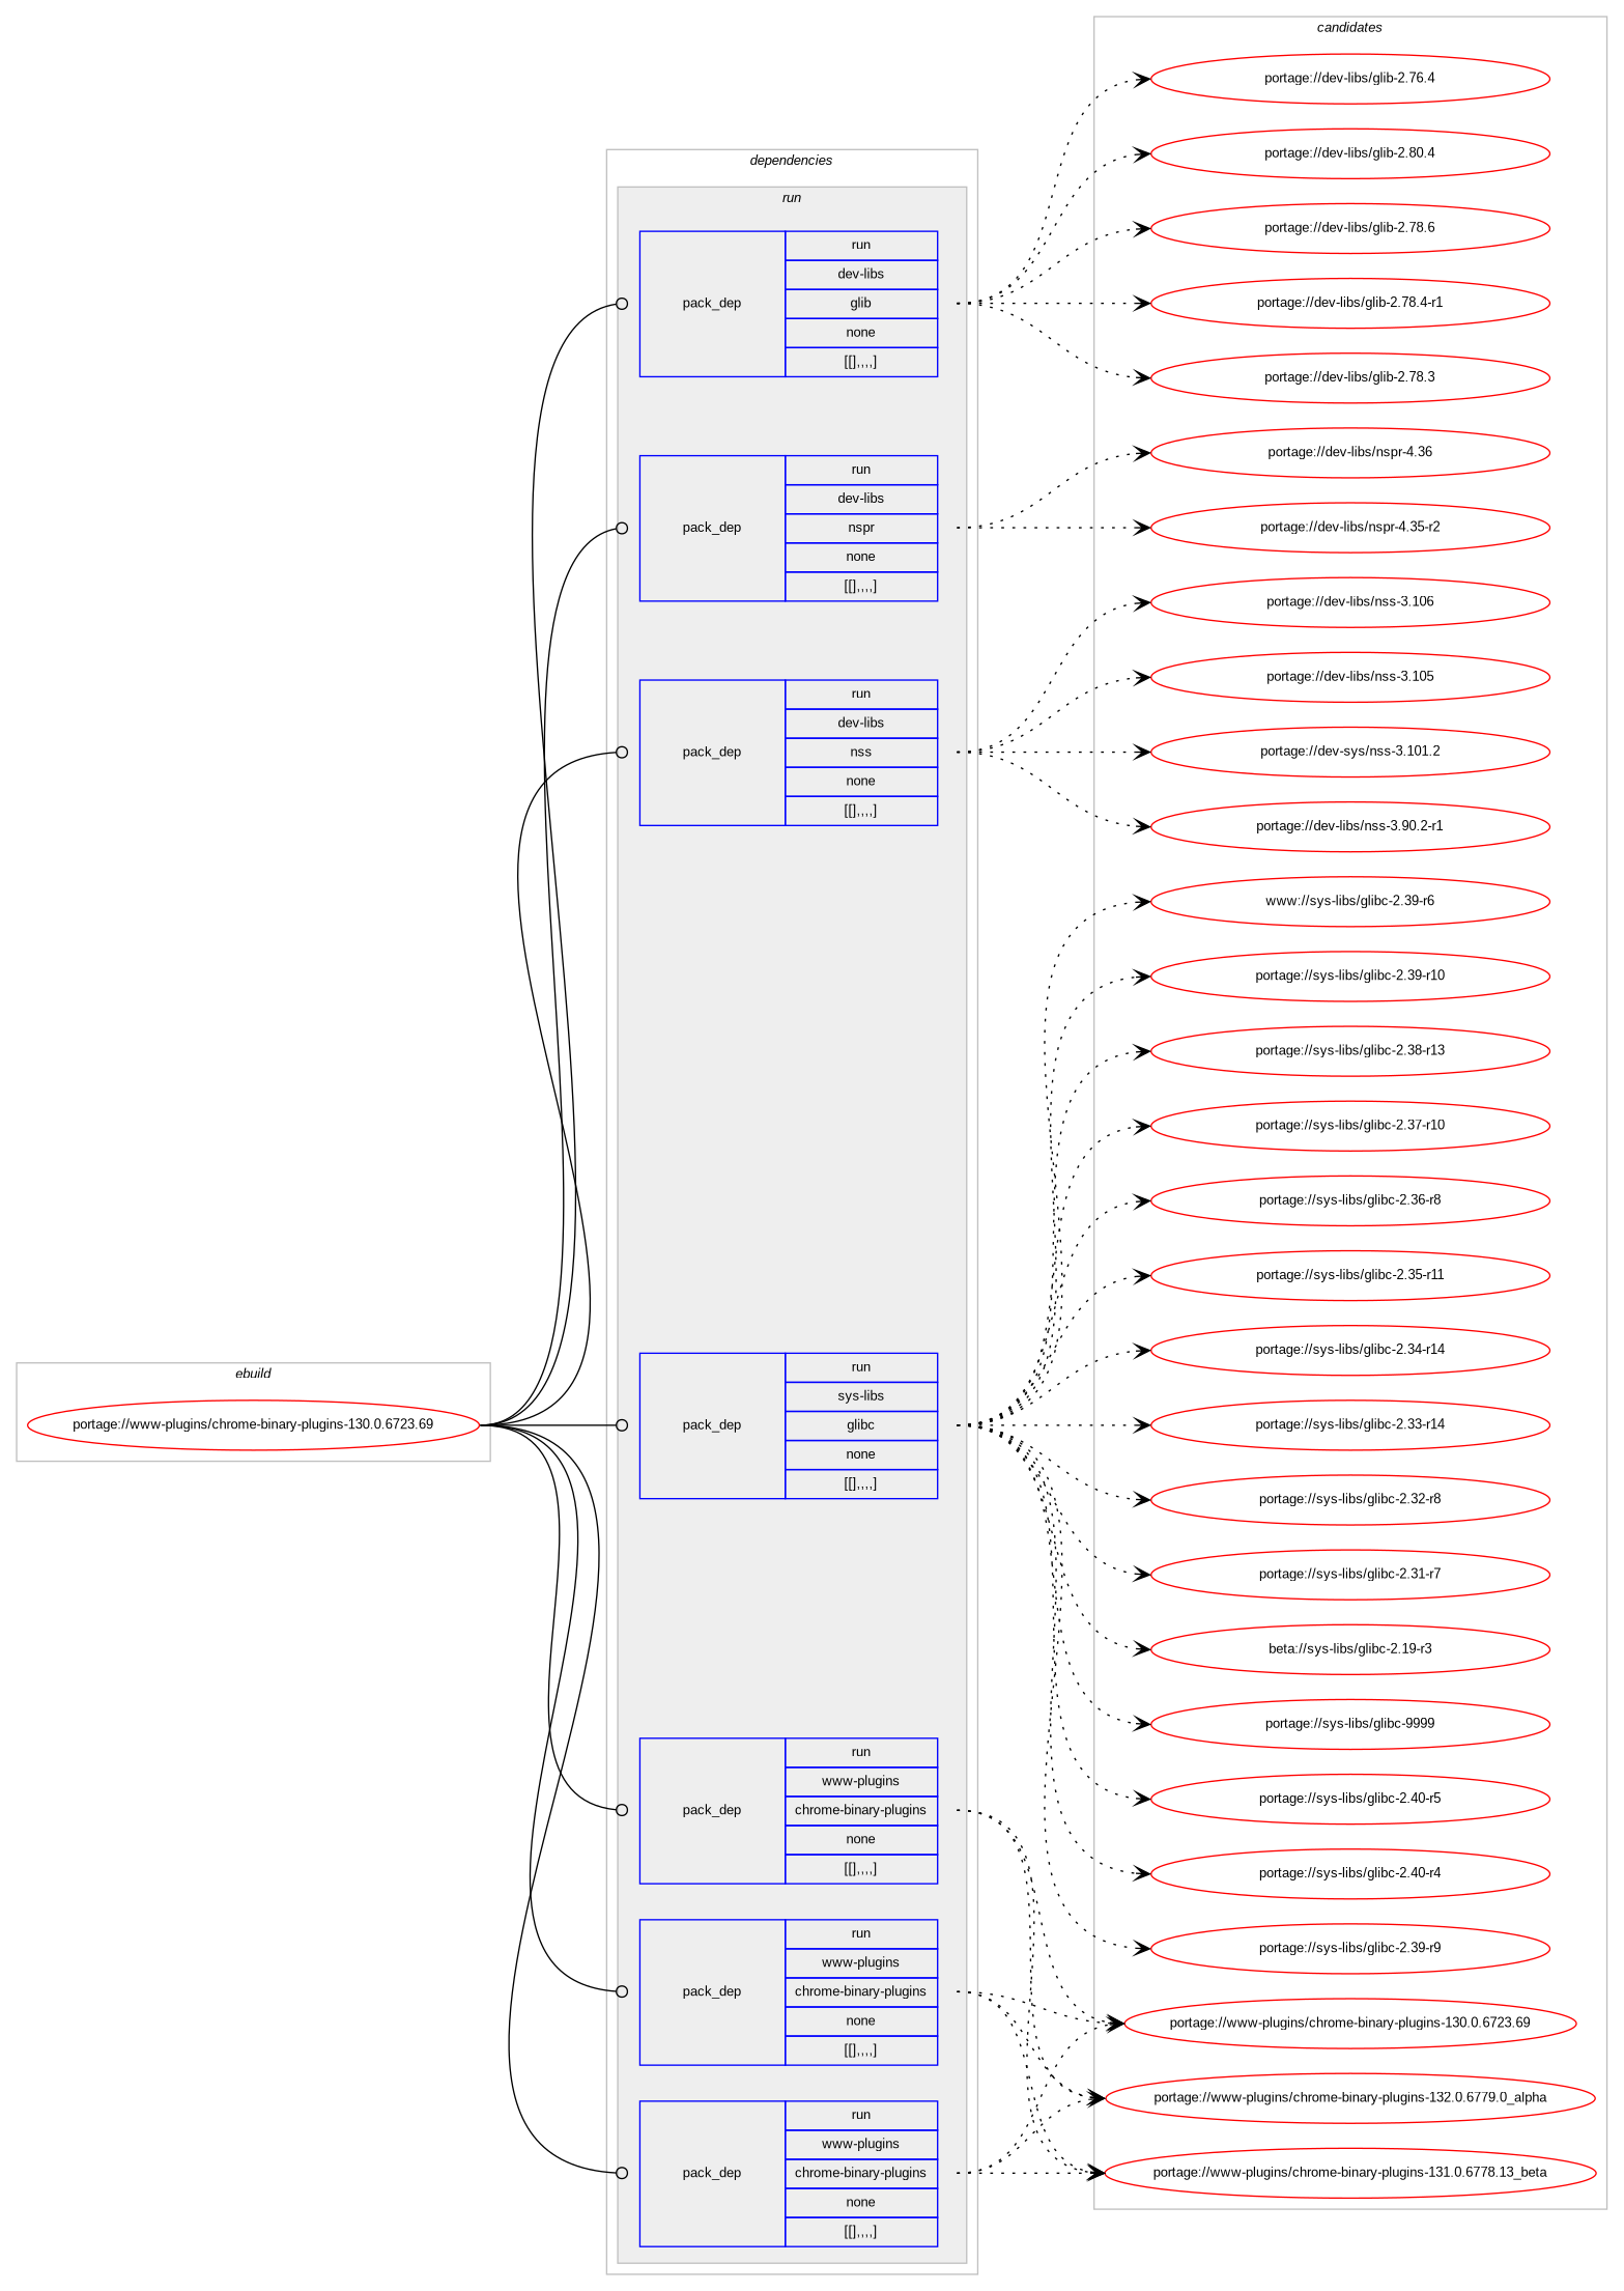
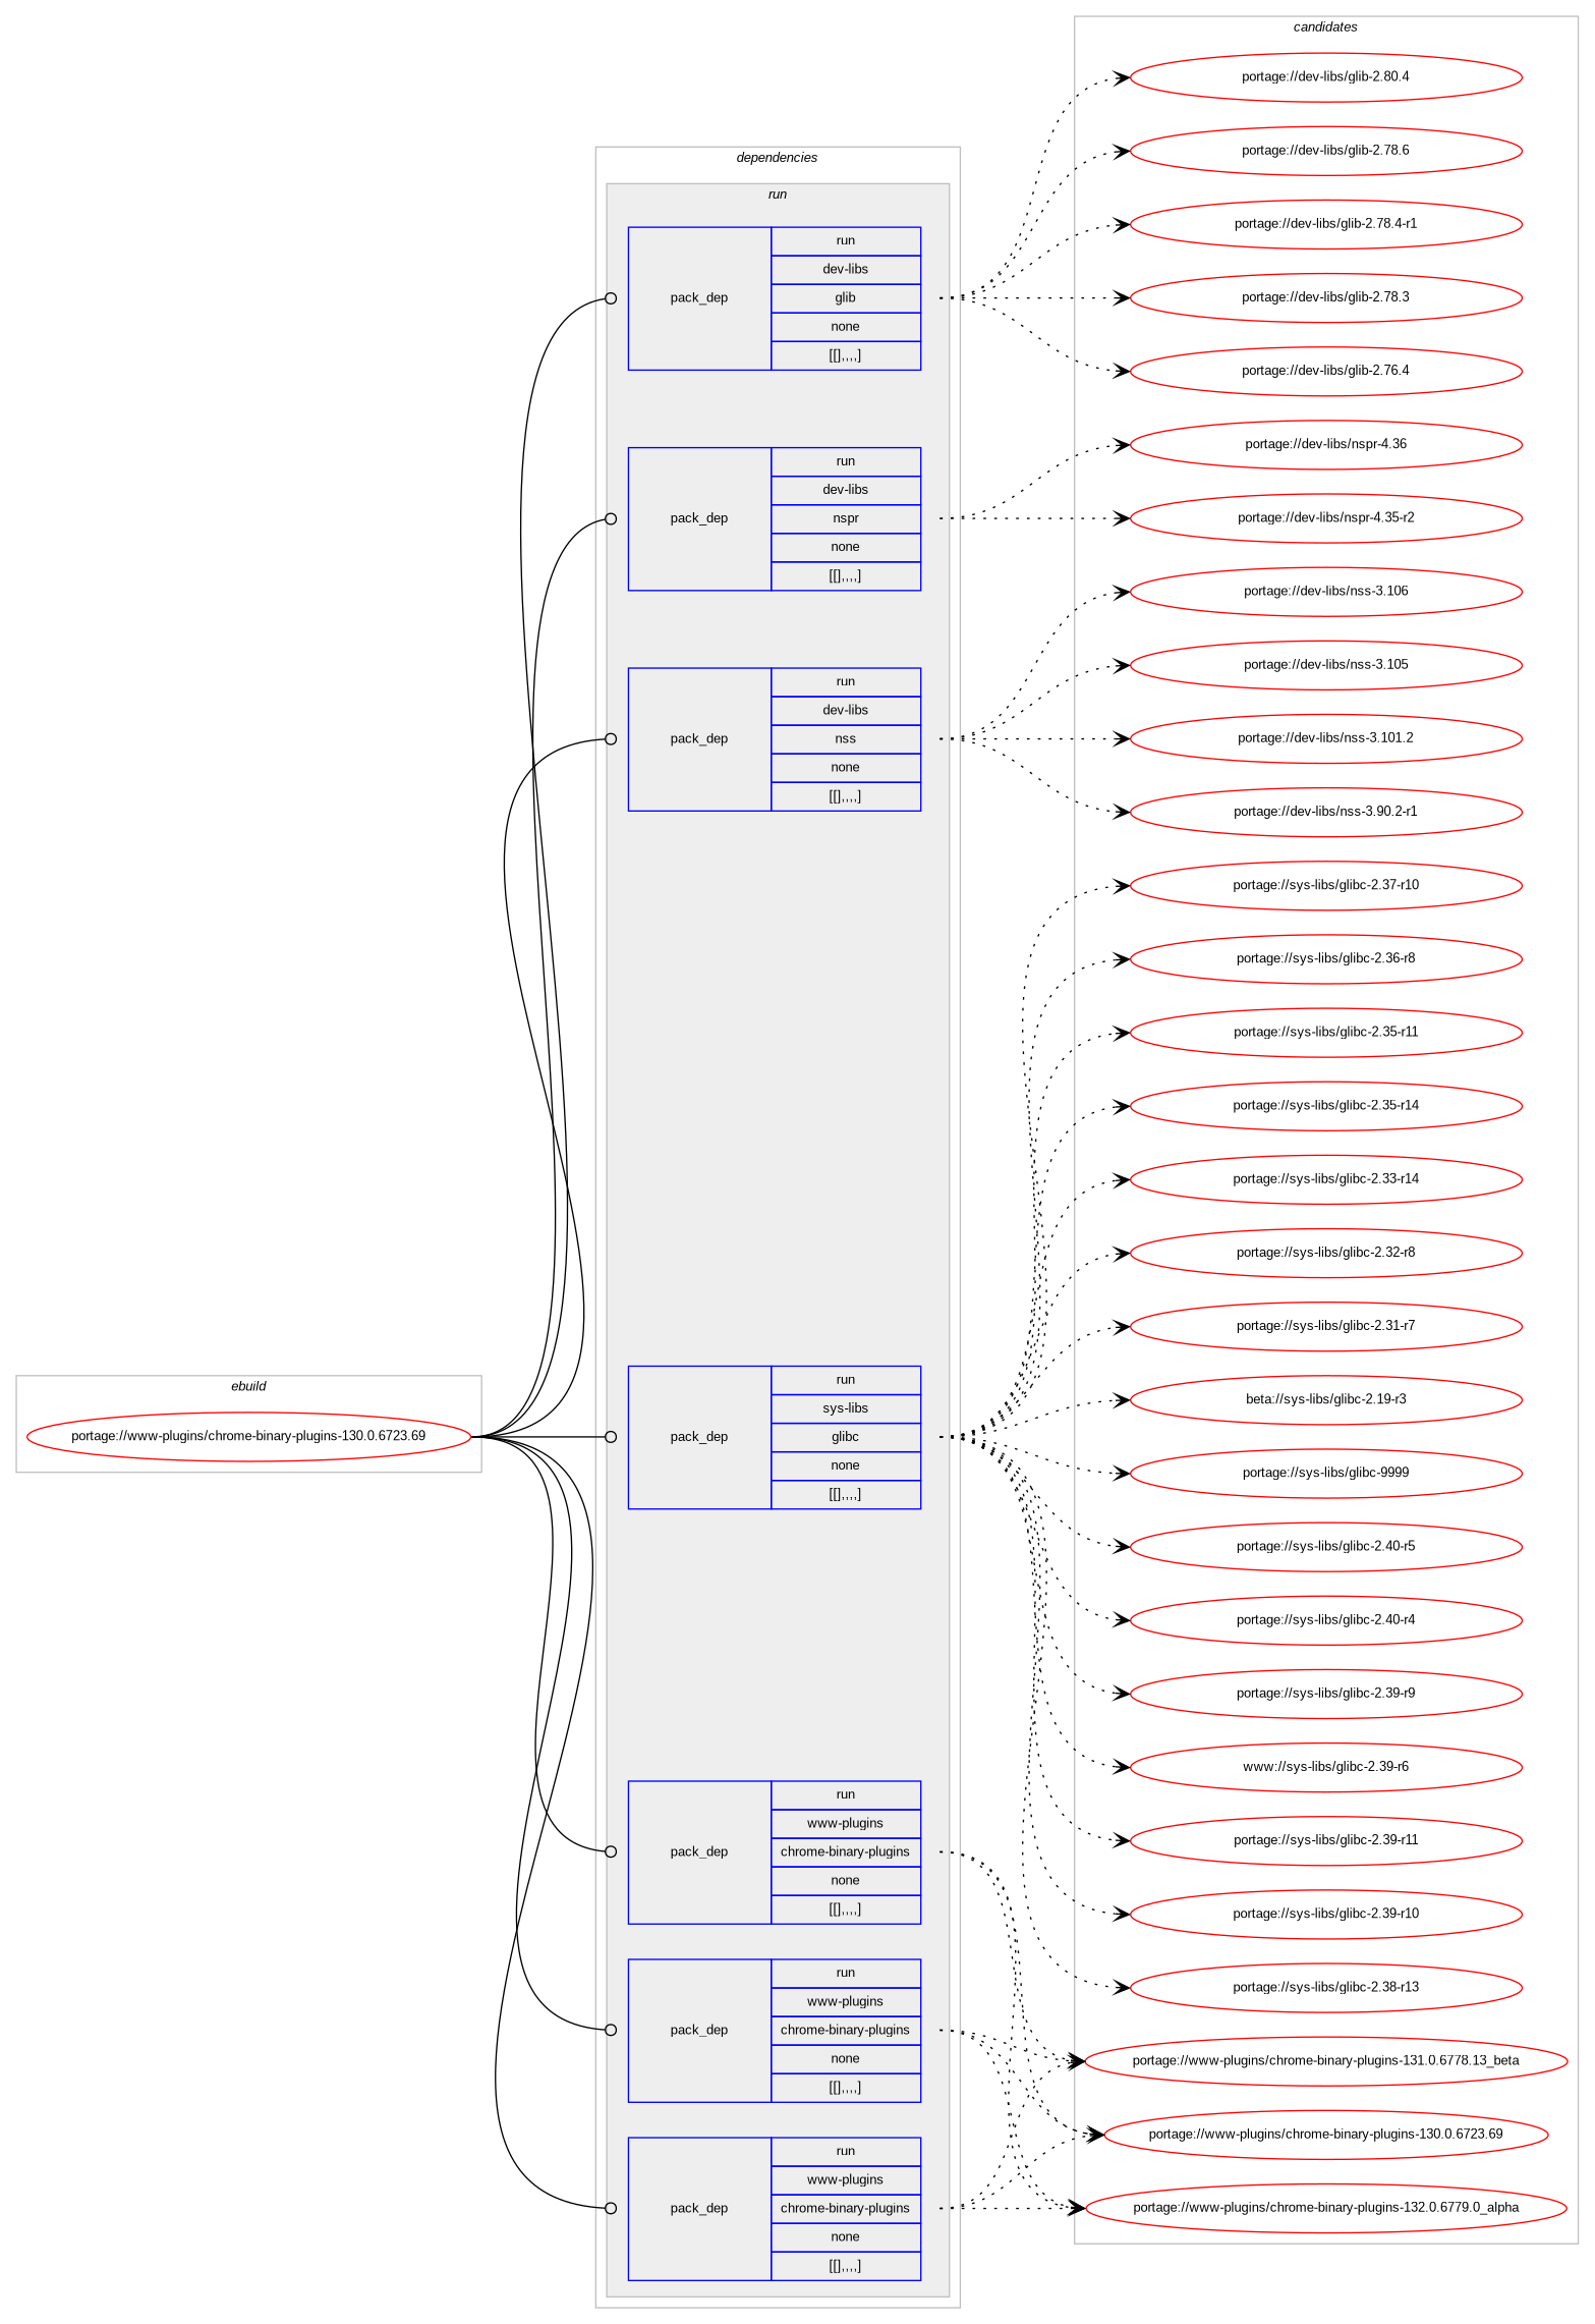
  digraph {
    compound=true
    concentrate=true
    fontname="Liberation Sans"
    fontsize=10
    newrank=true
    rankdir=LR
    ranksep=1.5
    node [color=red fontname="Liberation Sans" fontsize=10]
    edge [arrowhead=vee fontname="Liberation Sans" headport=w style=dotted tailport=e weight=100]
    n1 [label="portage://www-plugins/chrome-binary-plugins-130.0.6723.69" width=4]
    n2 [color=blue label=<<TABLE BORDER="0" CELLBORDER="1" CELLSPACING="0" CELLPADDING="4" WIDTH="220"><TR><TD ROWSPAN="6" CELLPADDING="30">pack_dep</TD></TR><TR><TD WIDTH="110">run</TD></TR><TR><TD>dev-libs</TD></TR><TR><TD>glib</TD></TR><TR><TD>none</TD></TR><TR><TD>[[],,,,]</TD></TR></TABLE>> shape=none]
    n3 [color=blue label=<<TABLE BORDER="0" CELLBORDER="1" CELLSPACING="0" CELLPADDING="4" WIDTH="220"><TR><TD ROWSPAN="6" CELLPADDING="30">pack_dep</TD></TR><TR><TD WIDTH="110">run</TD></TR><TR><TD>dev-libs</TD></TR><TR><TD>nspr</TD></TR><TR><TD>none</TD></TR><TR><TD>[[],,,,]</TD></TR></TABLE>> shape=none]
    n4 [color=blue label=<<TABLE BORDER="0" CELLBORDER="1" CELLSPACING="0" CELLPADDING="4" WIDTH="220"><TR><TD ROWSPAN="6" CELLPADDING="30">pack_dep</TD></TR><TR><TD WIDTH="110">run</TD></TR><TR><TD>dev-libs</TD></TR><TR><TD>nss</TD></TR><TR><TD>none</TD></TR><TR><TD>[[],,,,]</TD></TR></TABLE>> shape=none]
    n5 [color=blue label=<<TABLE BORDER="0" CELLBORDER="1" CELLSPACING="0" CELLPADDING="4" WIDTH="220"><TR><TD ROWSPAN="6" CELLPADDING="30">pack_dep</TD></TR><TR><TD WIDTH="110">run</TD></TR><TR><TD>sys-libs</TD></TR><TR><TD>glibc</TD></TR><TR><TD>none</TD></TR><TR><TD>[[],,,,]</TD></TR></TABLE>> shape=none]
    n6 [color=blue label=<<TABLE BORDER="0" CELLBORDER="1" CELLSPACING="0" CELLPADDING="4" WIDTH="220"><TR><TD ROWSPAN="6" CELLPADDING="30">pack_dep</TD></TR><TR><TD WIDTH="110">run</TD></TR><TR><TD>www-plugins</TD></TR><TR><TD>chrome-binary-plugins</TD></TR><TR><TD>none</TD></TR><TR><TD>[[],,,,]</TD></TR></TABLE>> shape=none]
    n7 [color=blue label=<<TABLE BORDER="0" CELLBORDER="1" CELLSPACING="0" CELLPADDING="4" WIDTH="220"><TR><TD ROWSPAN="6" CELLPADDING="30">pack_dep</TD></TR><TR><TD WIDTH="110">run</TD></TR><TR><TD>www-plugins</TD></TR><TR><TD>chrome-binary-plugins</TD></TR><TR><TD>none</TD></TR><TR><TD>[[],,,,]</TD></TR></TABLE>> shape=none]
    n8 [color=blue label=<<TABLE BORDER="0" CELLBORDER="1" CELLSPACING="0" CELLPADDING="4" WIDTH="220"><TR><TD ROWSPAN="6" CELLPADDING="30">pack_dep</TD></TR><TR><TD WIDTH="110">run</TD></TR><TR><TD>www-plugins</TD></TR><TR><TD>chrome-binary-plugins</TD></TR><TR><TD>none</TD></TR><TR><TD>[[],,,,]</TD></TR></TABLE>> shape=none]
    n9 [label="portage://dev-libs/glib-2.80.4" width=4]
    n10 [label="portage://dev-libs/glib-2.78.6" width=4]
    n11 [label="portage://dev-libs/glib-2.78.4-r1" width=4]
    n12 [label="portage://dev-libs/glib-2.78.3" width=4]
    n13 [label="portage://dev-libs/glib-2.76.4" width=4]
    n14 [label="portage://dev-libs/nspr-4.36" width=4]
    n15 [label="portage://dev-libs/nspr-4.35-r2" width=4]
    n16 [label="portage://dev-libs/nss-3.106" width=4]
    n17 [label="portage://dev-libs/nss-3.105" width=4]
-   n18 [label="portage://dev-sys/nss-3.101.2" width=4]
+   n18 [label="portage://dev-libs/nss-3.101.2" width=4]
    n19 [label="portage://dev-libs/nss-3.90.2-r1" width=4]
    n20 [label="portage://sys-libs/glibc-9999" width=4]
    n21 [label="portage://sys-libs/glibc-2.40-r5" width=4]
    n22 [label="portage://sys-libs/glibc-2.40-r4" width=4]
    n23 [label="portage://sys-libs/glibc-2.39-r9" width=4]
    n24 [label="www://sys-libs/glibc-2.39-r6" width=4]
+   n25 [label="portage://sys-libs/glibc-2.39-r11" width=4]
    n26 [label="portage://sys-libs/glibc-2.39-r10" width=4]
    n27 [label="portage://sys-libs/glibc-2.38-r13" width=4]
    n28 [label="portage://sys-libs/glibc-2.37-r10" width=4]
    n29 [label="portage://sys-libs/glibc-2.36-r8" width=4]
    n30 [label="portage://sys-libs/glibc-2.35-r11" width=4]
-   n31 [label="portage://sys-libs/glibc-2.34-r14" width=4]
+   n31 [label="portage://sys-libs/glibc-2.35-r14" width=4]
    n32 [label="portage://sys-libs/glibc-2.33-r14" width=4]
    n33 [label="portage://sys-libs/glibc-2.32-r8" width=4]
    n34 [label="portage://sys-libs/glibc-2.31-r7" width=4]
    n35 [label="beta://sys-libs/glibc-2.19-r3" width=4]
    n36 [label="portage://www-plugins/chrome-binary-plugins-132.0.6779.0_alpha" width=4]
    n37 [label="portage://www-plugins/chrome-binary-plugins-131.0.6778.13_beta" width=4]
    n38 [label="portage://www-plugins/chrome-binary-plugins-130.0.6723.69" width=4]
    subgraph cluster_1 {
      color=gray
      label=<<i>ebuild</i>>
      n1
    }
    subgraph cluster_2 {
      color=gray
      label=<<i>dependencies</i>>
      subgraph cluster_3 {
        color=gray
        fillcolor="#eeeeee"
        label=<<i>compile</i>>
        style=filled
      }
      subgraph cluster_4 {
        color=gray
        fillcolor="#eeeeee"
        label=<<i>compile and run</i>>
        style=filled
      }
      subgraph cluster_5 {
        color=gray
        fillcolor="#eeeeee"
        label=<<i>run</i>>
        style=filled
        subgraph sub_6 {
          color=gray
          fillcolor="#eeeeee"
          label=<<i>run</i>>
          style=filled
          n2
        }
        subgraph sub_7 {
          color=gray
          fillcolor="#eeeeee"
          label=<<i>run</i>>
          style=filled
          n3
        }
        subgraph sub_8 {
          color=gray
          fillcolor="#eeeeee"
          label=<<i>run</i>>
          style=filled
          n4
        }
        subgraph sub_9 {
          color=gray
          fillcolor="#eeeeee"
          label=<<i>run</i>>
          style=filled
          n5
        }
        subgraph sub_10 {
          color=gray
          fillcolor="#eeeeee"
          label=<<i>run</i>>
          style=filled
          n6
        }
        subgraph sub_11 {
          color=gray
          fillcolor="#eeeeee"
          label=<<i>run</i>>
          style=filled
          n7
        }
        subgraph sub_12 {
          color=gray
          fillcolor="#eeeeee"
          label=<<i>run</i>>
          style=filled
          n8
        }
      }
    }
    subgraph cluster_13 {
      color=gray
      label=<<i>candidates</i>>
      rank=same
      subgraph sub_14 {
        color=black
        label=<<i>candidates</i>>
        nodesep=1
        rank=same
        n9
        n10
        n11
        n12
        n13
      }
      subgraph sub_15 {
        color=black
        label=<<i>candidates</i>>
        nodesep=1
        rank=same
        n14
        n15
      }
      subgraph sub_16 {
        color=black
        label=<<i>candidates</i>>
        nodesep=1
        rank=same
        n16
        n17
        n18
        n19
      }
      subgraph sub_17 {
        color=black
        label=<<i>candidates</i>>
        nodesep=1
        rank=same
        n20
        n21
        n22
        n23
        n24
+       n25
        n26
        n27
        n28
        n29
        n30
        n31
        n32
        n33
        n34
        n35
      }
      subgraph sub_18 {
        color=black
        label=<<i>candidates</i>>
        nodesep=1
        rank=same
        n36
        n37
        n38
      }
      subgraph sub_19 {
        color=black
        label=<<i>candidates</i>>
        nodesep=1
        rank=same
        n36
        n37
        n38
      }
      subgraph sub_20 {
        color=black
        label=<<i>candidates</i>>
        nodesep=1
        rank=same
        n36
        n37
        n38
      }
    }
    n1 -> n2 [arrowhead=odot style=solid weight=20]
    n1 -> n3 [arrowhead=odot style=solid weight=20]
    n1 -> n4 [arrowhead=odot style=solid weight=20]
    n1 -> n5 [arrowhead=odot style=solid weight=20]
    n1 -> n6 [arrowhead=odot style=solid weight=20]
    n1 -> n7 [arrowhead=odot style=solid weight=20]
    n1 -> n8 [arrowhead=odot style=solid weight=20]
    n2 -> n9
    n2 -> n10
    n2 -> n11
    n2 -> n12
    n2 -> n13
    n3 -> n14
    n3 -> n15
    n4 -> n16
    n4 -> n17
    n4 -> n18
    n4 -> n19
    n5 -> n20
    n5 -> n21
    n5 -> n22
    n5 -> n23
    n5 -> n24
+   n5 -> n25
    n5 -> n26
    n5 -> n27
    n5 -> n28
    n5 -> n29
    n5 -> n30
    n5 -> n31
    n5 -> n32
    n5 -> n33
    n5 -> n34
    n5 -> n35
    n6 -> n36
    n6 -> n37
    n6 -> n38
    n7 -> n36
    n7 -> n37
    n7 -> n38
    n8 -> n36
    n8 -> n37
    n8 -> n38
  }
